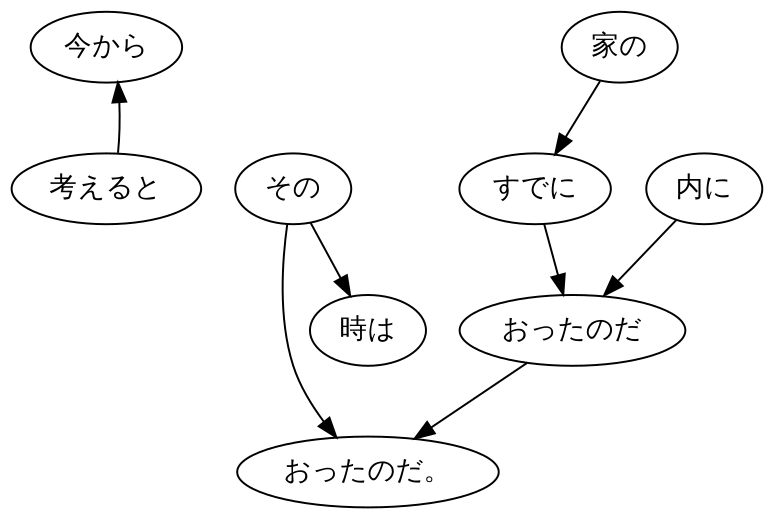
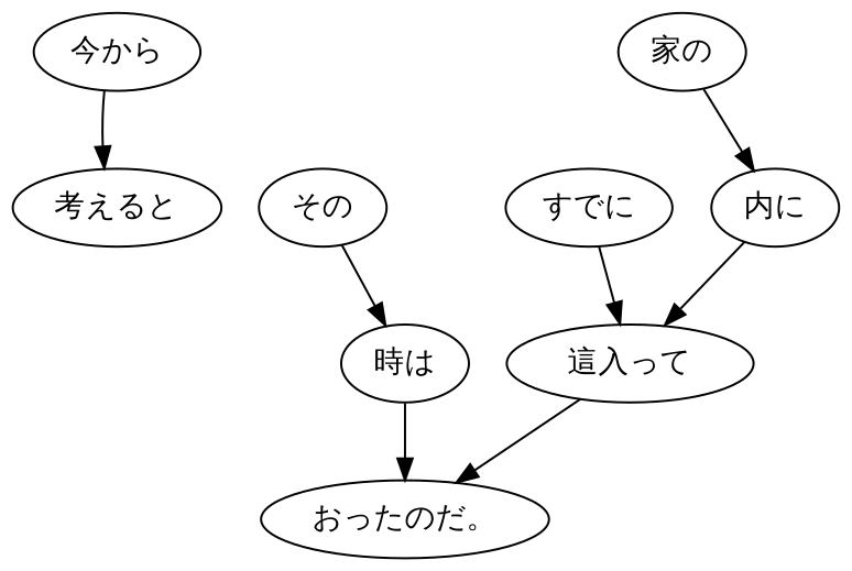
  digraph {
    fontname=Roboto
    node [fontname=Roboto]
    edge [fontname=Roboto]
    n1 [label="今から"]
    n2 [label="考えると"]
    n3 [label="おったのだ。"]
    n4 [label="その"]
    n5 [label="時は"]
    n6 [label="すでに"]
-   n7 [label="おったのだ"]
+   n7 [label="這入って"]
    n8 [label="家の"]
    n9 [label="内に"]
-   n2 -> n1
+   n1 -> n2
    n4 -> n5
-   n4 -> n3
+   n5 -> n3
    n6 -> n7
    n7 -> n3
-   n8 -> n6
+   n8 -> n9
    n9 -> n7
  }
